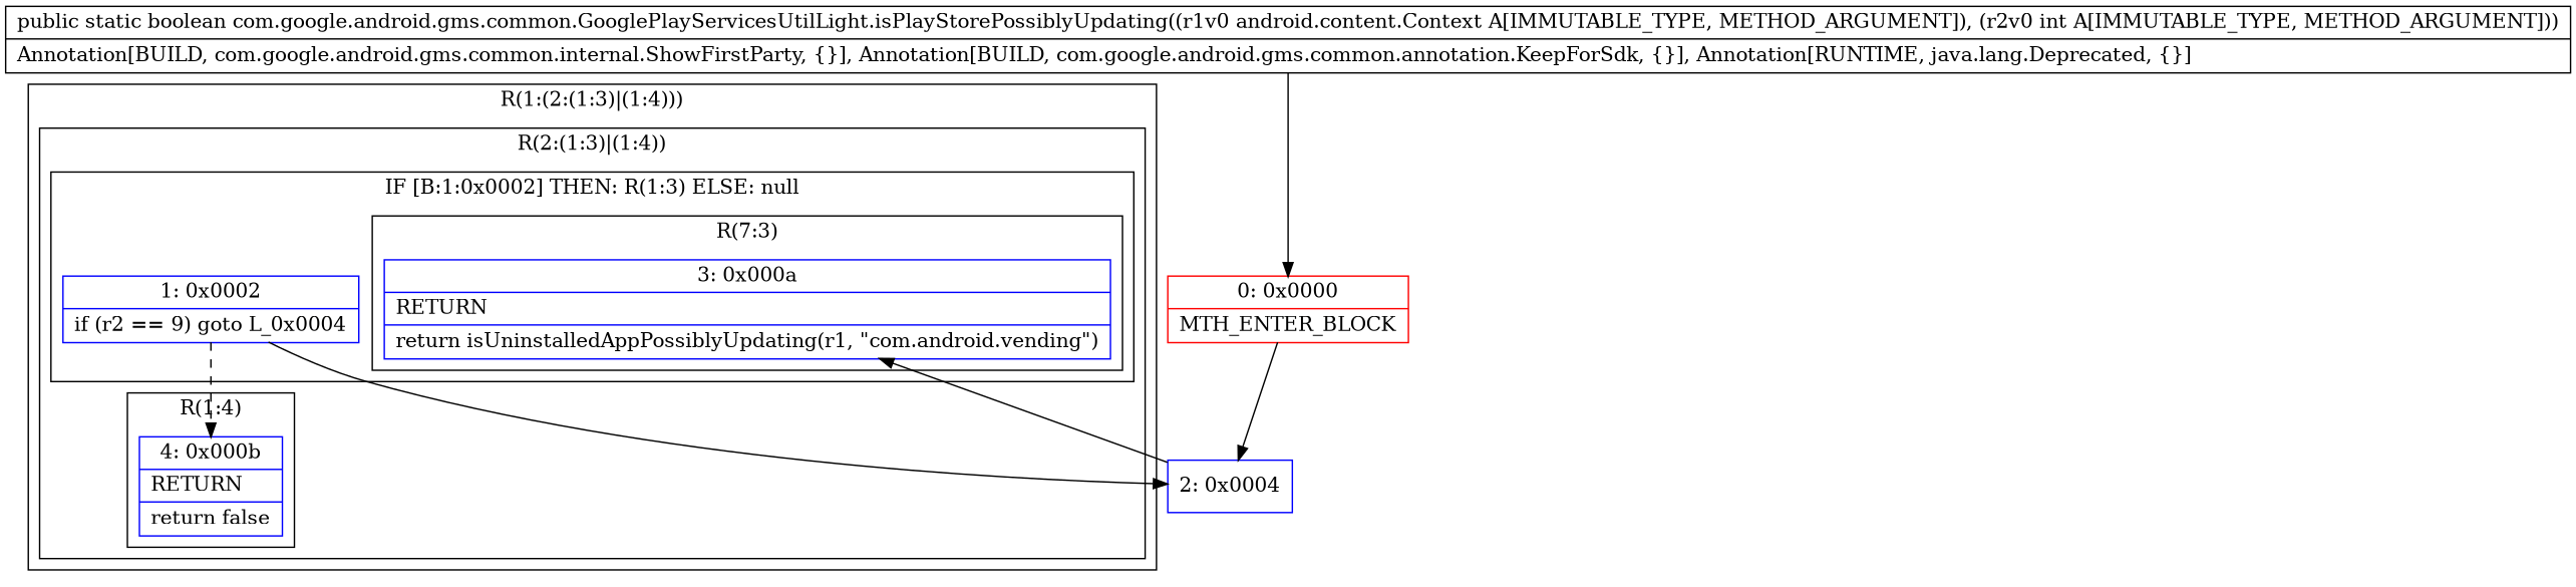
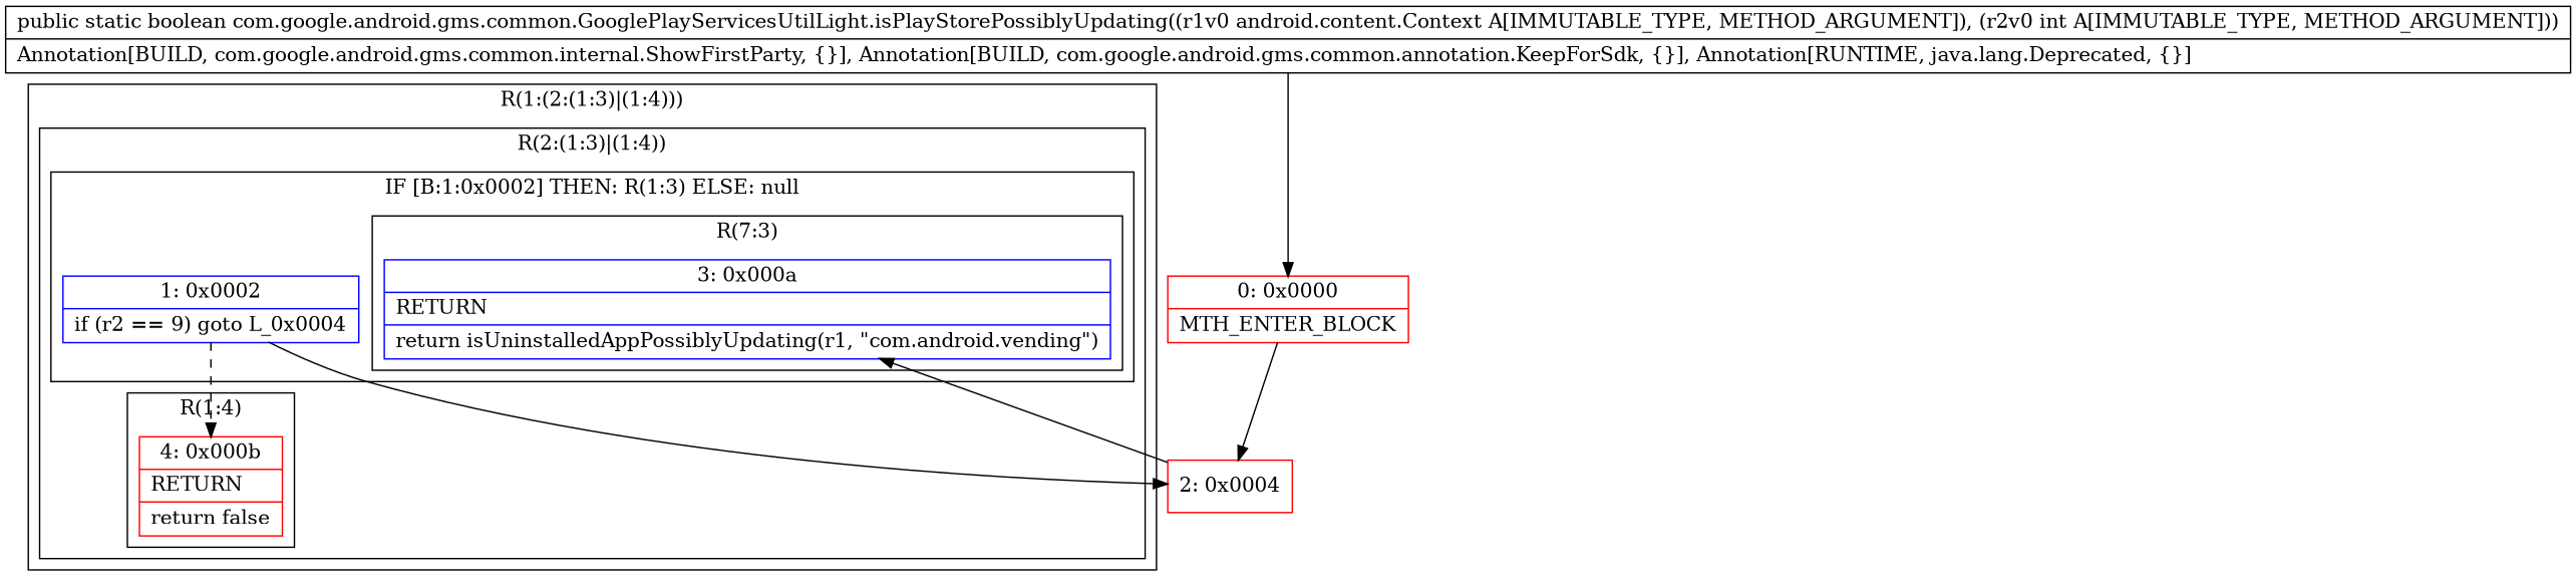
  digraph {
    node [color=blue shape=record]
    n1 [label="{3\:\ 0x000a|RETURN\l|return isUninstalledAppPossiblyUpdating(r1, \"com.android.vending\")\l}"]
    n2 [label="{1\:\ 0x0002|if (r2 == 9) goto L_0x0004\l}"]
-   n3 [label="{4\:\ 0x000b|RETURN\l|return false\l}"]
-   n4 [label="{2\:\ 0x0004}"]
+   n3 [color=red label="{4\:\ 0x000b|RETURN\l|return false\l}"]
+   n4 [color=red label="{2\:\ 0x0004}"]
    n5 [color=red label="{0\:\ 0x0000|MTH_ENTER_BLOCK\l}"]
    n6 [label="{public static boolean com.google.android.gms.common.GooglePlayServicesUtilLight.isPlayStorePossiblyUpdating((r1v0 android.content.Context A[IMMUTABLE_TYPE, METHOD_ARGUMENT]), (r2v0 int A[IMMUTABLE_TYPE, METHOD_ARGUMENT]))  | Annotation[BUILD, com.google.android.gms.common.internal.ShowFirstParty, \{\}], Annotation[BUILD, com.google.android.gms.common.annotation.KeepForSdk, \{\}], Annotation[RUNTIME, java.lang.Deprecated, \{\}]\l}" color=""]
    subgraph cluster_1 {
      label="R(1:(2:(1:3)|(1:4)))"
      subgraph cluster_2 {
        label="R(2:(1:3)|(1:4))"
        subgraph cluster_3 {
          label="IF [B:1:0x0002] THEN: R(1:3) ELSE: null"
          n2
          subgraph cluster_4 {
            label="R(7:3)"
            n1
          }
        }
        subgraph cluster_5 {
          label="R(1:4)"
          n3
        }
      }
    }
    n2 -> n3 [style=dashed]
    n2 -> n4
    n4 -> n1
    n5 -> n4
    n6 -> n5
  }
